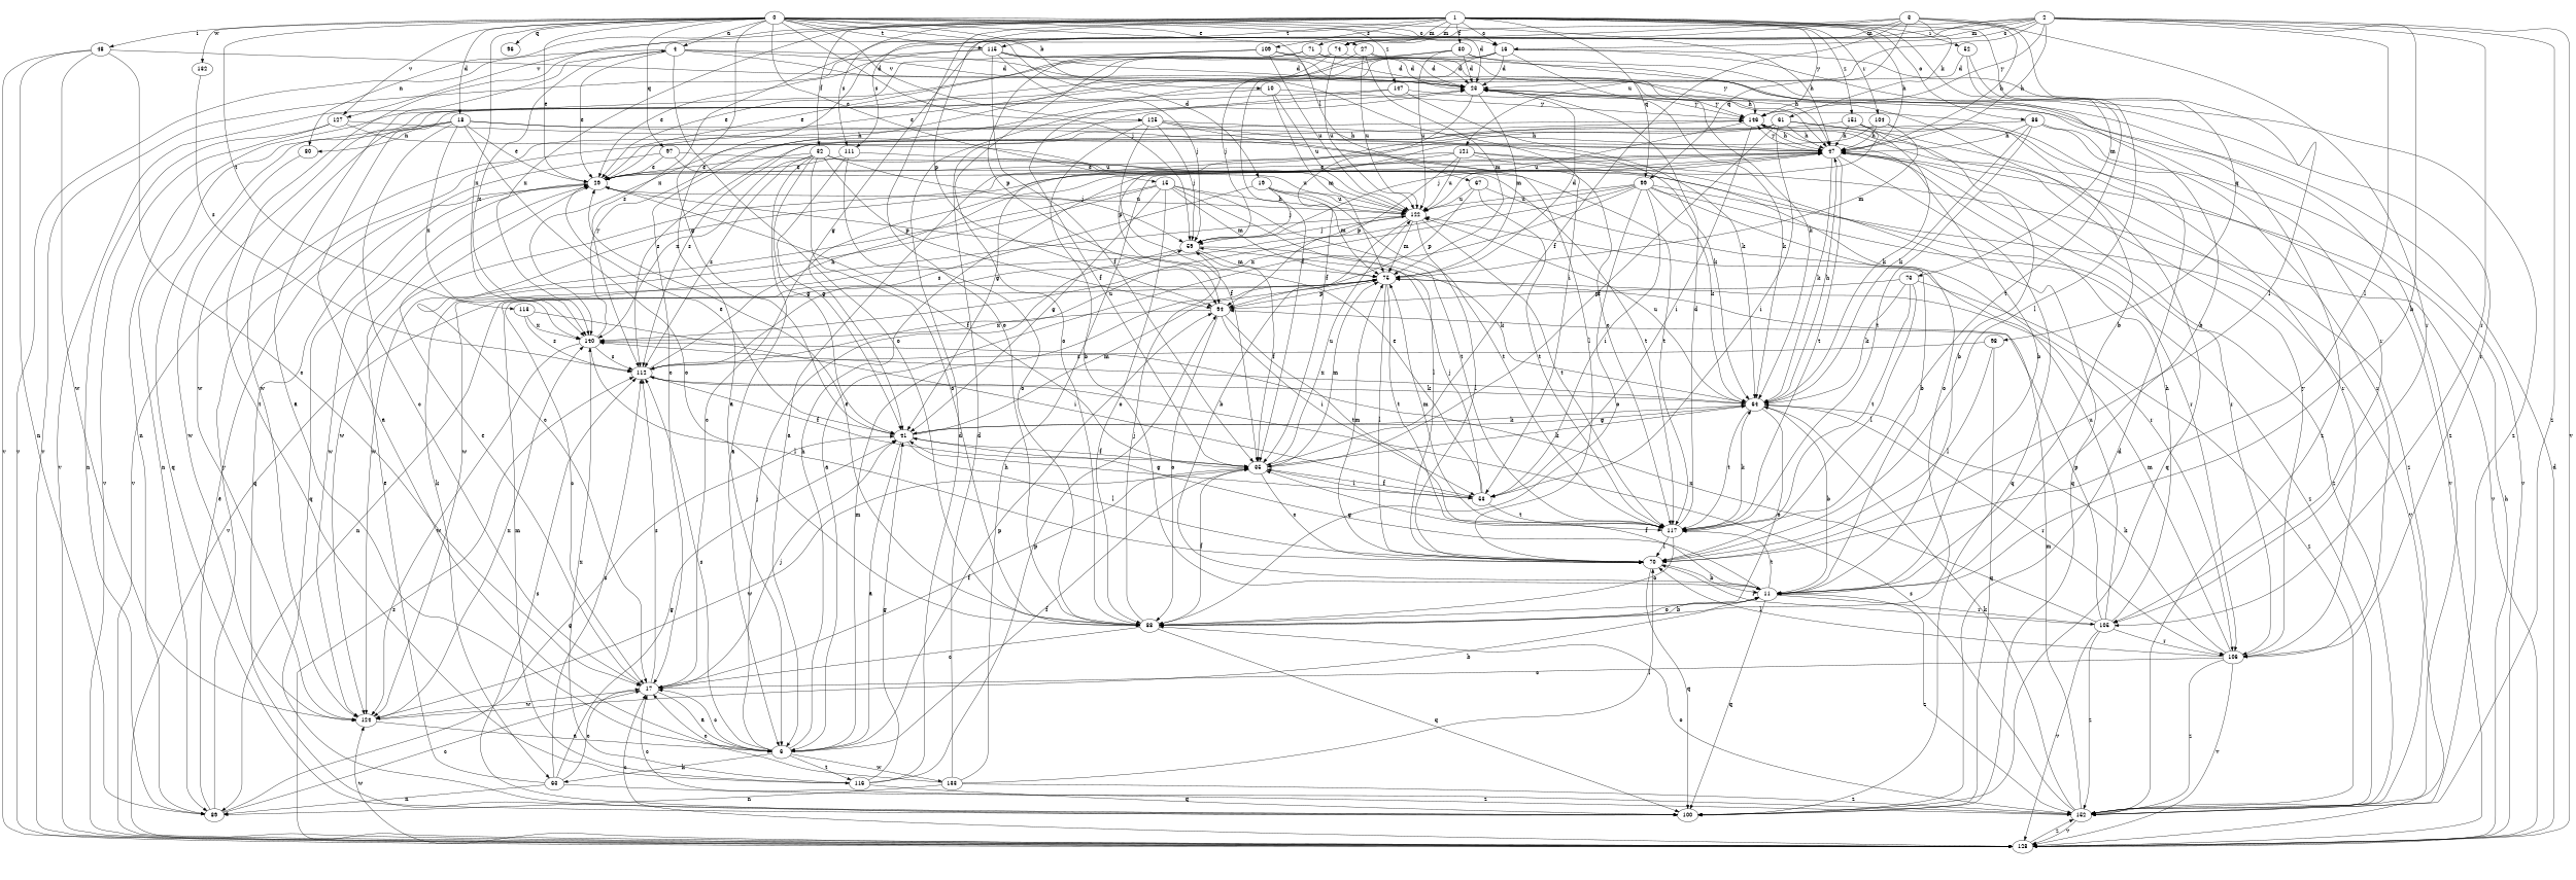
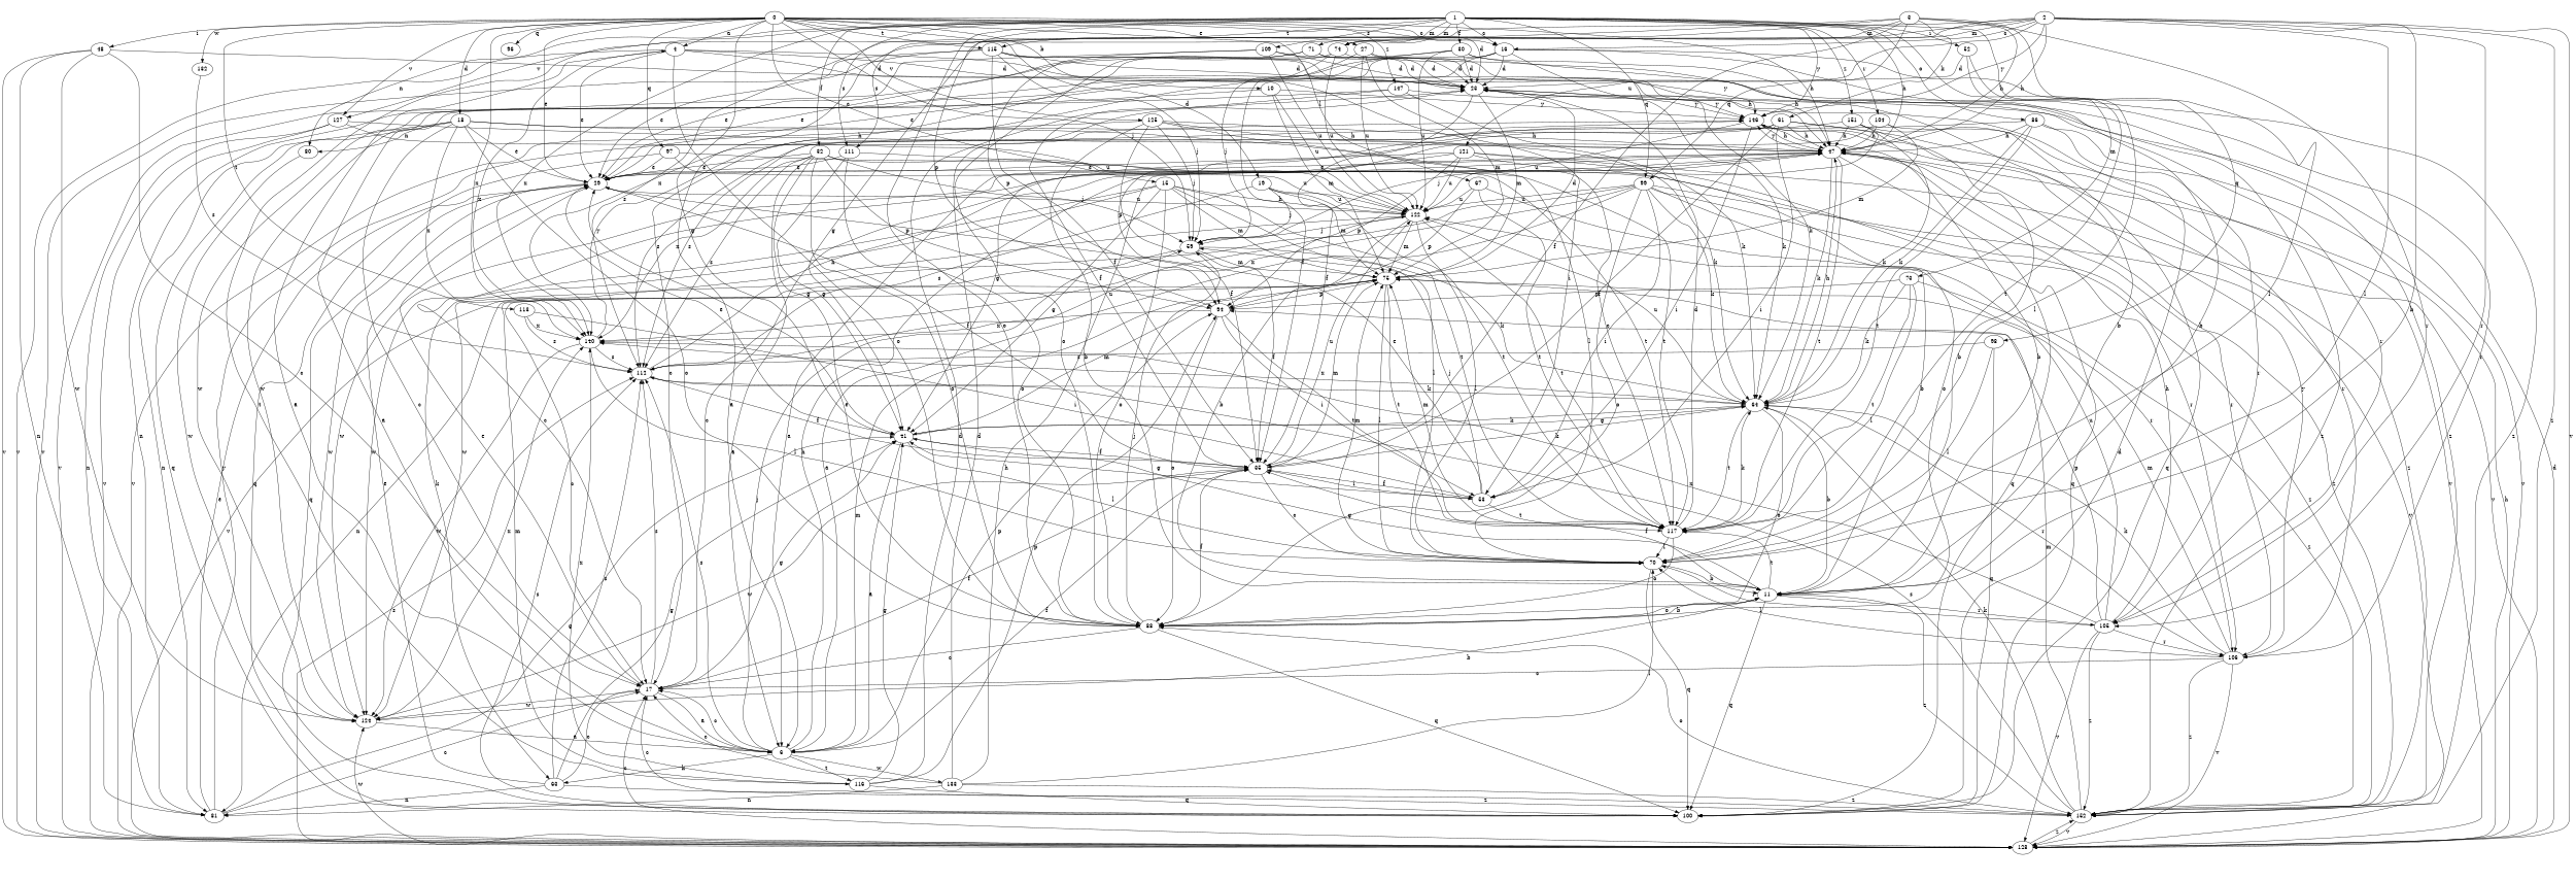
  strict digraph {
    0
    4
    10
    15
    16
    18
    19
    23
    27
    29
    41
    47
    48
    59
    67
    96
    97
    113
    115
    125
    127
    132
    140
    147
    88
    105
    128
    53
    146
    6
    75
    122
    70
    63
    117
    n36 [label=124]
    11
    152
    35
    17
    64
    80
    100
-   81 [label=89]
+   81
    112
    106
    94
    1
    30
    32
    52
    71
    73
    74
    86
    98
    99
    104
    109
    111
    116
    151
    2
    121
    3
    61
    133
    0 -> 4 [label=a]
    0 -> 10 [label=b]
    0 -> 15 [label=c]
    0 -> 16 [label=c]
    0 -> 18 [label=d]
    0 -> 19 [label=d]
    0 -> 23 [label=d]
    0 -> 27 [label=e]
    0 -> 29 [label=e]
    0 -> 41 [label=g]
    0 -> 47 [label=h]
    0 -> 48 [label=i]
    0 -> 59 [label=j]
    0 -> 67 [label=l]
    0 -> 96 [label=q]
    0 -> 97 [label=q]
    0 -> 113 [label=t]
    0 -> 115 [label=t]
    0 -> 125 [label=v]
    0 -> 127 [label=v]
    0 -> 132 [label=w]
    0 -> 140 [label=x]
    0 -> 147 [label=z]
    4 -> 23 [label=d]
    4 -> 29 [label=e]
    4 -> 140 [label=x]
    4 -> 88 [label=o]
    4 -> 105 [label=r]
    4 -> 128 [label=v]
    4 -> 53 [label=i]
    10 -> 146 [label=y]
    10 -> 6 [label=a]
    10 -> 75 [label=m]
    10 -> 122 [label=u]
    15 -> 41 [label=g]
    15 -> 88 [label=o]
    15 -> 75 [label=m]
    15 -> 122 [label=h]
    15 -> 70 [label=l]
    15 -> 63 [label=k]
    15 -> 117 [label=t]
    15 -> n36 [label=w]
    16 -> 23 [label=d]
    16 -> n36 [label=w]
    16 -> 11 [label=b]
    16 -> 152 [label=z]
    16 -> 35 [label=f]
    16 -> 17 [label=c]
    16 -> 64 [label=k]
    18 -> 29 [label=e]
    18 -> 47 [label=h]
    18 -> 140 [label=x]
    18 -> 88 [label=o]
    18 -> 117 [label=c]
    18 -> 17 [label=c]
    18 -> 80 [label=n]
    18 -> 100 [label=q]
    18 -> 81 [label=n]
    19 -> 59 [label=j]
    19 -> 75 [label=m]
    19 -> 122 [label=u]
    19 -> 117 [label=t]
    19 -> 112 [label=s]
    23 -> 146 [label=y]
    23 -> 75 [label=m]
    23 -> 35 [label=f]
    23 -> 64 [label=k]
    27 -> 23 [label=d]
    27 -> 29 [label=e]
    27 -> 75 [label=m]
    27 -> 122 [label=u]
    27 -> 152 [label=z]
    29 -> 122 [label=u]
    29 -> n36 [label=w]
    29 -> 35 [label=f]
    29 -> 100 [label=q]
    41 -> 29 [label=e]
    41 -> 6 [label=a]
    41 -> 75 [label=m]
    41 -> 70 [label=l]
    41 -> 35 [label=f]
    41 -> 64 [label=k]
    47 -> 29 [label=e]
    47 -> 146 [label=y]
    47 -> 117 [label=t]
    47 -> n36 [label=w]
    47 -> 152 [label=z]
    47 -> 17 [label=c]
    47 -> 64 [label=k]
    47 -> 100 [label=q]
    47 -> 106 [label=r]
    48 -> 23 [label=d]
    48 -> 128 [label=v]
    48 -> n36 [label=w]
    48 -> 17 [label=c]
    48 -> 81 [label=n]
    59 -> 75 [label=m]
    59 -> 35 [label=f]
    59 -> 64 [label=k]
    59 -> 81 [label=n]
    67 -> 122 [label=u]
    67 -> 117 [label=t]
    67 -> 106 [label=r]
    67 -> 94 [label=p]
    97 -> 29 [label=e]
    97 -> 122 [label=u]
    97 -> 100 [label=q]
    97 -> 106 [label=r]
    113 -> 140 [label=x]
    113 -> 53 [label=i]
    113 -> 112 [label=s]
    115 -> 23 [label=d]
    115 -> 29 [label=e]
    115 -> 47 [label=h]
    115 -> 59 [label=j]
    115 -> 128 [label=v]
    115 -> 152 [label=z]
    115 -> 35 [label=f]
    125 -> 47 [label=h]
    125 -> 59 [label=j]
    125 -> 128 [label=v]
    125 -> 70 [label=l]
    125 -> 11 [label=b]
    125 -> 35 [label=f]
    125 -> 64 [label=k]
    127 -> 47 [label=h]
    127 -> 128 [label=v]
    127 -> 122 [label=u]
    127 -> 81 [label=n]
    132 -> 112 [label=s]
    140 -> 146 [label=y]
    140 -> 70 [label=l]
    140 -> n36 [label=w]
    140 -> 112 [label=s]
    147 -> 128 [label=v]
    147 -> 146 [label=y]
    147 -> 35 [label=f]
    147 -> 64 [label=k]
    88 -> 29 [label=e]
    88 -> 59 [label=j]
    88 -> 11 [label=b]
    88 -> 35 [label=f]
    88 -> 17 [label=c]
    88 -> 100 [label=q]
    105 -> 47 [label=h]
    105 -> 140 [label=x]
    105 -> 128 [label=v]
    105 -> 122 [label=u]
    105 -> 70 [label=l]
    105 -> 152 [label=z]
    105 -> 106 [label=r]
    105 -> 94 [label=p]
    128 -> 23 [label=d]
    128 -> 47 [label=h]
    128 -> n36 [label=w]
    128 -> 152 [label=z]
    128 -> 17 [label=c]
    128 -> 112 [label=s]
    53 -> 29 [label=e]
    53 -> 41 [label=g]
    53 -> 59 [label=j]
    53 -> 117 [label=t]
    53 -> 35 [label=f]
    146 -> 47 [label=h]
    146 -> 53 [label=i]
    146 -> 122 [label=u]
    146 -> 11 [label=b]
    146 -> 152 [label=z]
    6 -> 4 [label=a]
    6 -> 47 [label=h]
    6 -> 59 [label=j]
    6 -> 75 [label=m]
    6 -> 63 [label=k]
    6 -> 35 [label=f]
    6 -> 17 [label=c]
    6 -> 112 [label=s]
    6 -> 94 [label=p]
    6 -> 116 [label=t]
    6 -> 133 [label=w]
    75 -> 23 [label=d]
    75 -> 70 [label=l]
    75 -> 117 [label=t]
    75 -> 17 [label=c]
    75 -> 94 [label=p]
    122 -> 59 [label=j]
    122 -> 128 [label=v]
    122 -> 75 [label=m]
    122 -> 70 [label=l]
    122 -> 117 [label=t]
    122 -> 11 [label=b]
    70 -> 75 [label=m]
    70 -> 11 [label=b]
    70 -> 100 [label=q]
    63 -> 29 [label=e]
    63 -> 41 [label=g]
    63 -> 152 [label=z]
    63 -> 17 [label=c]
    63 -> 81 [label=n]
    63 -> 112 [label=s]
    117 -> 23 [label=d]
    117 -> 88 [label=o]
    117 -> 75 [label=m]
    117 -> 70 [label=l]
    117 -> 64 [label=k]
    n36 -> 140 [label=x]
    n36 -> 6 [label=a]
    n36 -> 11 [label=b]
    11 -> 41 [label=g]
    11 -> 88 [label=o]
    11 -> 105 [label=r]
    11 -> 117 [label=t]
    11 -> 152 [label=z]
    11 -> 35 [label=f]
    11 -> 100 [label=q]
    152 -> 88 [label=o]
    152 -> 128 [label=v]
    152 -> 75 [label=m]
    152 -> 17 [label=c]
    152 -> 64 [label=k]
    152 -> 112 [label=s]
    35 -> 53 [label=i]
    35 -> 75 [label=m]
    35 -> 122 [label=u]
    35 -> 70 [label=c]
    35 -> n36 [label=w]
    35 -> 64 [label=k]
    17 -> 29 [label=e]
-   17 -> 41 [label=j]
+   17 -> 41 [label=g]
    17 -> 6 [label=a]
    17 -> n36 [label=w]
    17 -> 35 [label=f]
    17 -> 112 [label=s]
    64 -> 41 [label=g]
    64 -> 47 [label=h]
    64 -> 140 [label=x]
    64 -> 88 [label=o]
    64 -> 122 [label=u]
    64 -> 117 [label=t]
    64 -> 11 [label=b]
    64 -> 106 [label=r]
    80 -> n36 [label=w]
    100 -> 23 [label=d]
    100 -> 112 [label=s]
    81 -> 29 [label=e]
    81 -> 41 [label=g]
    81 -> 146 [label=y]
    81 -> 17 [label=c]
    112 -> 47 [label=h]
    112 -> 122 [label=u]
    112 -> 35 [label=f]
    112 -> 64 [label=k]
    106 -> 128 [label=v]
    106 -> 146 [label=y]
    106 -> 75 [label=m]
    106 -> 70 [label=l]
    106 -> 152 [label=z]
    106 -> 17 [label=c]
    106 -> 64 [label=k]
    94 -> 140 [label=x]
    94 -> 88 [label=o]
    94 -> 53 [label=i]
    94 -> 117 [label=t]
    1 -> 16 [label=c]
    1 -> 47 [label=h]
    1 -> 115 [label=t]
    1 -> 140 [label=x]
    1 -> 88 [label=o]
    1 -> 146 [label=y]
    1 -> 80 [label=n]
    1 -> 94 [label=p]
    1 -> 30 [label=f]
    1 -> 32 [label=f]
    1 -> 52 [label=i]
    1 -> 71 [label=m]
    1 -> 73 [label=m]
    1 -> 74 [label=m]
    1 -> 86 [label=o]
    1 -> 98 [label=q]
    1 -> 99 [label=q]
    1 -> 104 [label=r]
    1 -> 109 [label=s]
    1 -> 111 [label=s]
    1 -> 116 [label=t]
    1 -> 151 [label=z]
    30 -> 23 [label=d]
    30 -> 122 [label=u]
    30 -> n36 [label=w]
    30 -> 11 [label=b]
    30 -> 81 [label=n]
    30 -> 106 [label=r]
    32 -> 29 [label=e]
    32 -> 41 [label=g]
    32 -> 59 [label=j]
    32 -> 140 [label=x]
    32 -> 88 [label=o]
    32 -> 6 [label=a]
    32 -> 117 [label=t]
    32 -> 112 [label=s]
    32 -> 94 [label=p]
    52 -> 23 [label=d]
    52 -> 70 [label=l]
    52 -> 117 [label=t]
    71 -> 23 [label=d]
    71 -> 29 [label=e]
    71 -> 88 [label=o]
    71 -> 146 [label=y]
    73 -> 70 [label=l]
    73 -> 117 [label=t]
    73 -> 152 [label=z]
    73 -> 64 [label=k]
    73 -> 94 [label=p]
    74 -> 23 [label=d]
    74 -> 59 [label=j]
    74 -> 6 [label=a]
    74 -> 122 [label=u]
    86 -> 47 [label=h]
    86 -> 128 [label=v]
    86 -> 117 [label=t]
    86 -> 64 [label=k]
    86 -> 112 [label=s]
-   86 -> 106 [label=r]
+   86 -> 105 [label=r]
    98 -> 70 [label=l]
    98 -> 100 [label=q]
    98 -> 112 [label=s]
    99 -> 140 [label=x]
    99 -> 88 [label=o]
    99 -> 128 [label=v]
    99 -> 53 [label=i]
    99 -> 6 [label=a]
    99 -> 122 [label=u]
    99 -> n36 [label=w]
    99 -> 11 [label=b]
    99 -> 152 [label=z]
    99 -> 64 [label=k]
    104 -> 41 [label=g]
    104 -> 47 [label=h]
    104 -> 75 [label=m]
    104 -> 100 [label=q]
    109 -> 23 [label=d]
    109 -> 29 [label=e]
    109 -> 47 [label=h]
    109 -> 122 [label=u]
    109 -> 94 [label=p]
    111 -> 29 [label=e]
    111 -> 41 [label=g]
    111 -> 88 [label=o]
    111 -> 117 [label=t]
    116 -> 23 [label=d]
    116 -> 41 [label=g]
    116 -> 140 [label=x]
    116 -> 75 [label=m]
    116 -> 100 [label=q]
    116 -> 94 [label=p]
    151 -> 47 [label=h]
    151 -> 59 [label=j]
    151 -> 128 [label=v]
    151 -> 6 [label=a]
    151 -> 11 [label=b]
    2 -> 16 [label=c]
    2 -> 41 [label=g]
    2 -> 47 [label=h]
    2 -> 127 [label=v]
    2 -> 140 [label=x]
    2 -> 105 [label=r]
    2 -> 128 [label=v]
    2 -> 146 [label=y]
    2 -> 70 [label=l]
    2 -> 11 [label=b]
    2 -> 152 [label=z]
    2 -> 74 [label=m]
    2 -> 121 [label=u]
    121 -> 29 [label=e]
    121 -> 88 [label=o]
    121 -> 128 [label=v]
    121 -> 122 [label=u]
    121 -> 17 [label=c]
    121 -> 100 [label=q]
    121 -> 94 [label=p]
    3 -> 47 [label=h]
    3 -> 105 [label=r]
    3 -> 70 [label=l]
    3 -> 35 [label=f]
    3 -> 112 [label=s]
    3 -> 74 [label=m]
    3 -> 99 [label=q]
    3 -> 111 [label=s]
    3 -> 61 [label=k]
    61 -> 47 [label=h]
    61 -> 53 [label=i]
    61 -> 35 [label=f]
    61 -> 64 [label=k]
    61 -> 112 [label=s]
    61 -> 106 [label=r]
    61 -> 94 [label=p]
    133 -> 23 [label=d]
    133 -> 47 [label=h]
    133 -> 70 [label=l]
    133 -> 152 [label=z]
    133 -> 17 [label=c]
    133 -> 81 [label=n]
  }
